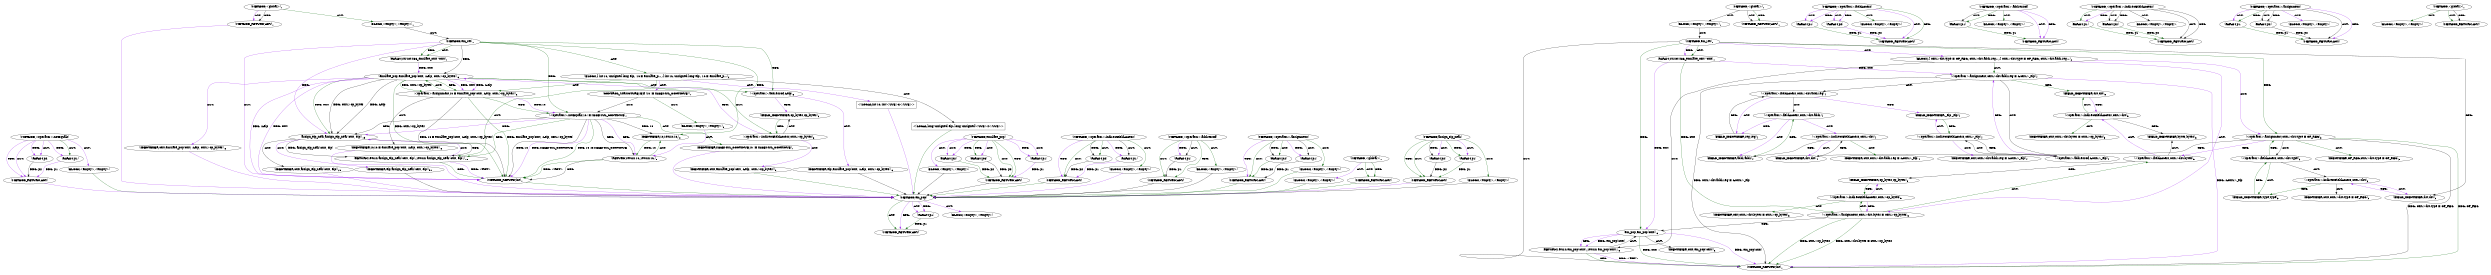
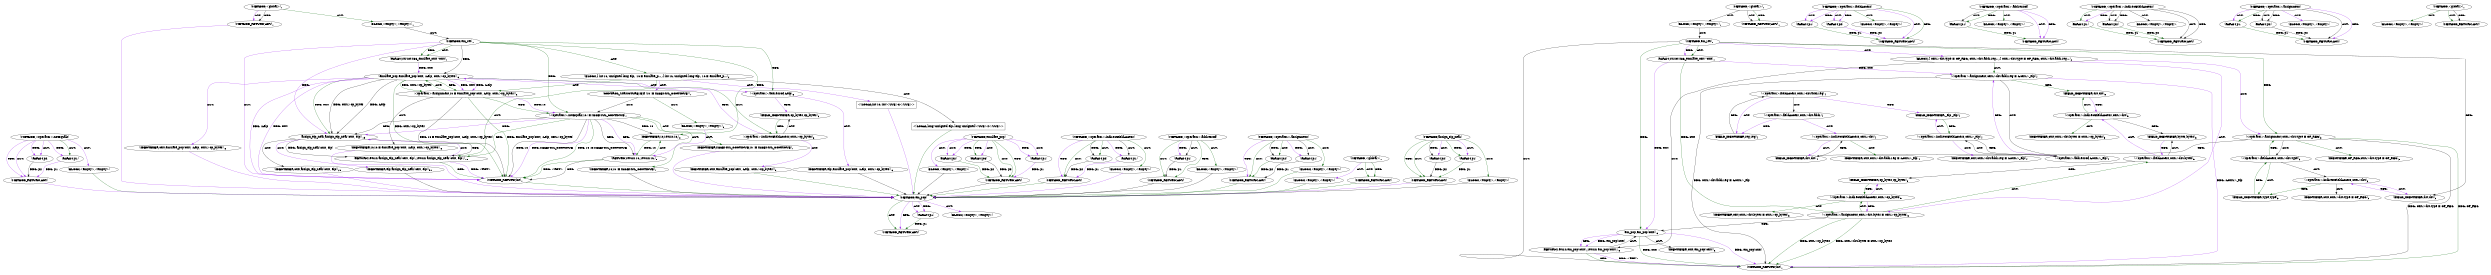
  digraph {
    edge [color=darkgreen]
    n1 [label=<(METHOD,em_pop)>]
    n2 [label=<(PARAM,p1)>]
    n3 [label=<(BLOCK,&lt;empty&gt;,&lt;empty&gt;)>]
    n4 [label=<(METHOD_RETURN,ANY)>]
    n5 [label=<(METHOD,&lt;global&gt;)<SUB>1</SUB>>]
    n6 [label=<(BLOCK,&lt;empty&gt;,&lt;empty&gt;)<SUB>1</SUB>>]
    n7 [label=<(METHOD_RETURN,ANY)<SUB>1</SUB>>]
    n8 [label=<(METHOD,em_ret)<SUB>1</SUB>>]
    n9 [label=<(PARAM,struct x86_emulate_ctxt *ctxt)<SUB>1</SUB>>]
    n10 [label=<(BLOCK,{ 	ctxt-&gt;dst.type = OP_REG; 	ctxt-&gt;dst.addr.reg...,{ 	ctxt-&gt;dst.type = OP_REG; 	ctxt-&gt;dst.addr.reg...)<SUB>2</SUB>>]
    n11 [label=<(&lt;operator&gt;.assignment,ctxt-&gt;dst.type = OP_REG)<SUB>3</SUB>>]
    n12 [label=<(FIELD_IDENTIFIER,dst,dst)<SUB>3</SUB>>]
    n13 [label=<(em_pop,em_pop(ctxt))<SUB>6</SUB>>]
    n14 [label=<(METHOD_RETURN,int)<SUB>1</SUB>>]
    n15 [label=<(&lt;operator&gt;.assignment,ctxt-&gt;dst.addr.reg = &amp;ctxt-&gt;_eip)<SUB>4</SUB>>]
    n16 [label=<(&lt;operator&gt;.assignment,ctxt-&gt;dst.bytes = ctxt-&gt;op_bytes)<SUB>5</SUB>>]
    n17 [label=<(RETURN,return em_pop(ctxt);,return em_pop(ctxt);)<SUB>6</SUB>>]
    n18 [label=<(&lt;operator&gt;.fieldAccess,ctxt-&gt;dst.type)<SUB>3</SUB>>]
    n19 [label=<(IDENTIFIER,OP_REG,ctxt-&gt;dst.type = OP_REG)<SUB>3</SUB>>]
    n20 [label=<(FIELD_IDENTIFIER,dst,dst)<SUB>4</SUB>>]
    n21 [label=<(&lt;operator&gt;.indirectFieldAccess,ctxt-&gt;dst)<SUB>3</SUB>>]
    n22 [label=<(IDENTIFIER,ctxt,em_pop(ctxt))<SUB>6</SUB>>]
    n23 [label=<(&lt;operator&gt;.fieldAccess,ctxt-&gt;dst.addr.reg)<SUB>4</SUB>>]
    n24 [label=<(&lt;operator&gt;.addressOf,&amp;ctxt-&gt;_eip)<SUB>4</SUB>>]
    n25 [label=<(FIELD_IDENTIFIER,dst,dst)<SUB>5</SUB>>]
    n26 [label=<(&lt;operator&gt;.fieldAccess,ctxt-&gt;dst.bytes)<SUB>5</SUB>>]
    n27 [label=<(&lt;operator&gt;.indirectFieldAccess,ctxt-&gt;op_bytes)<SUB>5</SUB>>]
    n28 [label=<(FIELD_IDENTIFIER,type,type)<SUB>3</SUB>>]
    n29 [label=<(&lt;operator&gt;.indirectFieldAccess,ctxt-&gt;dst)<SUB>4</SUB>>]
    n30 [label=<(IDENTIFIER,ctxt,ctxt-&gt;dst.type = OP_REG)<SUB>3</SUB>>]
    n31 [label=<(&lt;operator&gt;.fieldAccess,ctxt-&gt;dst.addr)<SUB>4</SUB>>]
    n32 [label=<(FIELD_IDENTIFIER,reg,reg)<SUB>4</SUB>>]
    n33 [label=<(FIELD_IDENTIFIER,_eip,_eip)<SUB>4</SUB>>]
    n34 [label=<(&lt;operator&gt;.indirectFieldAccess,ctxt-&gt;_eip)<SUB>4</SUB>>]
    n35 [label=<(&lt;operator&gt;.indirectFieldAccess,ctxt-&gt;dst)<SUB>5</SUB>>]
-   n36 [label=<(FIELD_IDENTIFIER,addr,addr)<SUB>4</SUB>>]
    n37 [label=<(IDENTIFIER,ctxt,ctxt-&gt;dst.addr.reg = &amp;ctxt-&gt;_eip)<SUB>4</SUB>>]
    n38 [label=<(IDENTIFIER,ctxt,ctxt-&gt;dst.addr.reg = &amp;ctxt-&gt;_eip)<SUB>4</SUB>>]
    n39 [label=<(FIELD_IDENTIFIER,bytes,bytes)<SUB>5</SUB>>]
    n40 [label=<(FIELD_IDENTIFIER,op_bytes,op_bytes)<SUB>5</SUB>>]
    n41 [label=<(IDENTIFIER,ctxt,ctxt-&gt;dst.bytes = ctxt-&gt;op_bytes)<SUB>5</SUB>>]
    n42 [label=<(IDENTIFIER,ctxt,ctxt-&gt;dst.bytes = ctxt-&gt;op_bytes)<SUB>5</SUB>>]
    n43 [label=<(METHOD,&lt;operator&gt;.fieldAccess)>]
    n44 [label=<(PARAM,p1)>]
    n45 [label=<(PARAM,p2)>]
    n46 [label=<(BLOCK,&lt;empty&gt;,&lt;empty&gt;)>]
    n47 [label=<(METHOD_RETURN,ANY)>]
    n48 [label=<(METHOD,&lt;operator&gt;.addressOf)>]
    n49 [label=<(PARAM,p1)>]
    n50 [label=<(BLOCK,&lt;empty&gt;,&lt;empty&gt;)>]
    n51 [label=<(METHOD_RETURN,ANY)>]
    n52 [label=<(METHOD,&lt;operator&gt;.indirectFieldAccess)>]
    n53 [label=<(PARAM,p1)>]
    n54 [label=<(PARAM,p2)>]
    n55 [label=<(BLOCK,&lt;empty&gt;,&lt;empty&gt;)>]
    n56 [label=<(METHOD_RETURN,ANY)>]
    n57 [label=<(METHOD,&lt;operator&gt;.assignment)>]
    n58 [label=<(PARAM,p1)>]
    n59 [label=<(PARAM,p2)>]
    n60 [label=<(BLOCK,&lt;empty&gt;,&lt;empty&gt;)>]
    n61 [label=<(METHOD_RETURN,ANY)>]
    n62 [label=<(METHOD,&lt;global&gt;)<SUB>1</SUB>>]
    n63 [label=<(BLOCK,&lt;empty&gt;,&lt;empty&gt;)>]
    n64 [label=<(METHOD_RETURN,ANY)>]
    n65 [label=<(METHOD,&lt;operator&gt;.notEquals)>]
    n66 [label=<(PARAM,p1)>]
    n67 [label=<(PARAM,p2)>]
    n68 [label=<(BLOCK,&lt;empty&gt;,&lt;empty&gt;)>]
    n69 [label=<(METHOD_RETURN,ANY)>]
    n70 [label=<(METHOD,&lt;global&gt;)<SUB>1</SUB>>]
    n71 [label=<(BLOCK,&lt;empty&gt;,&lt;empty&gt;)<SUB>1</SUB>>]
    n72 [label=<(METHOD_RETURN,ANY)<SUB>1</SUB>>]
    n73 [label=<(METHOD,em_ret)<SUB>1</SUB>>]
    n74 [label=<(PARAM,struct x86_emulate_ctxt *ctxt)<SUB>1</SUB>>]
    n75 [label=<(BLOCK,{ 	int rc; 	unsigned long eip;  	rc = emulate_p...,{ 	int rc; 	unsigned long eip;  	rc = emulate_p...)<SUB>2</SUB>>]
    n76 [label=<(emulate_pop,emulate_pop(ctxt, &amp;eip, ctxt-&gt;op_bytes))<SUB>6</SUB>>]
    n77 [label=<(&lt;operator&gt;.addressOf,&amp;eip)<SUB>6</SUB>>]
    n78 [label=<(&lt;operator&gt;.notEquals,rc != X86EMUL_CONTINUE)<SUB>7</SUB>>]
    n79 [label=<(IDENTIFIER,rc,return rc;)<SUB>8</SUB>>]
    n80 [label=<(assign_eip_near,assign_eip_near(ctxt, eip))<SUB>19</SUB>>]
    n81 [label=<(METHOD_RETURN,int)<SUB>1</SUB>>]
    n82 [label="<(LOCAL,int rc: int)<SUB>3</SUB>>" shape=box]
    n83 [label="<(LOCAL,long unsigned eip: long unsigned)<SUB>4</SUB>>" shape=box]
    n84 [label=<(&lt;operator&gt;.assignment,rc = emulate_pop(ctxt, &amp;eip, ctxt-&gt;op_bytes))<SUB>6</SUB>>]
    n85 [label=<(CONTROL_STRUCTURE,IF,if (rc != X86EMUL_CONTINUE))<SUB>7</SUB>>]
    n86 [label=<(RETURN,return assign_eip_near(ctxt, eip);,return assign_eip_near(ctxt, eip);)<SUB>10</SUB>>]
    n87 [label=<(IDENTIFIER,ctxt,emulate_pop(ctxt, &amp;eip, ctxt-&gt;op_bytes))<SUB>6</SUB>>]
    n88 [label=<(&lt;operator&gt;.indirectFieldAccess,ctxt-&gt;op_bytes)<SUB>6</SUB>>]
    n89 [label=<(IDENTIFIER,eip,emulate_pop(ctxt, &amp;eip, ctxt-&gt;op_bytes))<SUB>6</SUB>>]
    n90 [label=<(FIELD_IDENTIFIER,op_bytes,op_bytes)<SUB>6</SUB>>]
+   n91 [label=<(IDENTIFIER,rc,rc != X86EMUL_CONTINUE)<SUB>7</SUB>>]
    n92 [label=<(IDENTIFIER,X86EMUL_CONTINUE,rc != X86EMUL_CONTINUE)<SUB>7</SUB>>]
    n93 [label=<(RETURN,return rc;,return rc;)<SUB>8</SUB>>]
    n94 [label=<(IDENTIFIER,ctxt,assign_eip_near(ctxt, eip))<SUB>20</SUB>>]
    n95 [label=<(IDENTIFIER,eip,assign_eip_near(ctxt, eip))<SUB>50</SUB>>]
    n96 [label=<(IDENTIFIER,rc,rc = emulate_pop(ctxt, &amp;eip, ctxt-&gt;op_bytes))<SUB>6</SUB>>]
    n97 [label=<(BLOCK,&lt;empty&gt;,&lt;empty&gt;)<SUB>8</SUB>>]
    n98 [label=<(IDENTIFIER,ctxt,emulate_pop(ctxt, &amp;eip, ctxt-&gt;op_bytes))<SUB>6</SUB>>]
    n99 [label=<(METHOD,emulate_pop)>]
    n100 [label=<(PARAM,p1)>]
    n101 [label=<(PARAM,p2)>]
    n102 [label=<(PARAM,p3)>]
    n103 [label=<(BLOCK,&lt;empty&gt;,&lt;empty&gt;)>]
    n104 [label=<(METHOD_RETURN,ANY)>]
    n105 [label=<(METHOD,&lt;operator&gt;.indirectFieldAccess)>]
    n106 [label=<(PARAM,p1)>]
    n107 [label=<(PARAM,p2)>]
    n108 [label=<(BLOCK,&lt;empty&gt;,&lt;empty&gt;)>]
    n109 [label=<(METHOD_RETURN,ANY)>]
    n110 [label=<(METHOD,&lt;operator&gt;.addressOf)>]
    n111 [label=<(PARAM,p1)>]
    n112 [label=<(BLOCK,&lt;empty&gt;,&lt;empty&gt;)>]
    n113 [label=<(METHOD_RETURN,ANY)>]
    n114 [label=<(METHOD,&lt;operator&gt;.assignment)>]
    n115 [label=<(PARAM,p1)>]
    n116 [label=<(PARAM,p2)>]
    n117 [label=<(BLOCK,&lt;empty&gt;,&lt;empty&gt;)>]
    n118 [label=<(METHOD_RETURN,ANY)>]
    n119 [label=<(METHOD,&lt;global&gt;)<SUB>1</SUB>>]
    n120 [label=<(BLOCK,&lt;empty&gt;,&lt;empty&gt;)>]
    n121 [label=<(METHOD_RETURN,ANY)>]
    n122 [label=<(METHOD,assign_eip_near)>]
    n123 [label=<(PARAM,p1)>]
    n124 [label=<(PARAM,p2)>]
    n125 [label=<(BLOCK,&lt;empty&gt;,&lt;empty&gt;)>]
    n126 [label=<(METHOD_RETURN,ANY)>]
    n1 -> n2 [color=purple label="AST: "]
    n1 -> n2 [color=purple label="DDG: "]
    n1 -> n3 [color=purple label="AST: "]
    n1 -> n4 [label="AST: "]
    n1 -> n4 [color=purple label="CFG: "]
    n2 -> n4 [label="DDG: p1"]
    n5 -> n6 [color=black label="AST: "]
    n5 -> n7 [color=black label="AST: "]
    n5 -> n7 [label="CFG: "]
    n6 -> n8 [color=black label="AST: "]
    n8 -> n9 [label="AST: "]
    n8 -> n9 [color=purple label="DDG: "]
    n8 -> n10 [color=purple label="AST: "]
    n8 -> n11 [label="DDG: "]
    n8 -> n12 [color=black label="CFG: "]
    n8 -> n13 [label="DDG: "]
    n8 -> n14 [color=black label="AST: "]
    n9 -> n13 [color=purple label="DDG: ctxt"]
    n9 -> n15 [color=purple label="DDG: ctxt"]
    n9 -> n16 [label="DDG: ctxt"]
    n10 -> n11 [color=purple label="AST: "]
    n10 -> n15 [label="AST: "]
    n10 -> n16 [color=purple label="AST: "]
    n10 -> n17 [color=black label="AST: "]
    n11 -> n14 [color=black label="DDG: ctxt-&gt;dst.type = OP_REG"]
    n11 -> n14 [label="DDG: OP_REG"]
    n11 -> n18 [color=black label="AST: "]
    n11 -> n19 [label="AST: "]
    n11 -> n20 [color=black label="CFG: "]
    n12 -> n21 [color=purple label="CFG: "]
    n13 -> n14 [label="DDG: ctxt"]
    n13 -> n14 [color=purple label="DDG: em_pop(ctxt)"]
    n13 -> n17 [color=purple label="CFG: "]
    n13 -> n17 [color=purple label="DDG: em_pop(ctxt)"]
    n13 -> n22 [color=black label="AST: "]
    n15 -> n14 [color=purple label="DDG: &amp;ctxt-&gt;_eip"]
    n15 -> n14 [color=black label="DDG: ctxt-&gt;dst.addr.reg = &amp;ctxt-&gt;_eip"]
-   n15 -> n23 [color=black label="AST: "]
    n15 -> n24 [color=black label="AST: "]
    n15 -> n25 [label="CFG: "]
    n16 -> n13 [color=black label="CFG: "]
    n16 -> n14 [label="DDG: ctxt-&gt;op_bytes"]
    n16 -> n14 [label="DDG: ctxt-&gt;dst.bytes = ctxt-&gt;op_bytes"]
    n16 -> n26 [label="AST: "]
    n16 -> n27 [label="AST: "]
    n17 -> n13 [color=black label="AST: "]
    n17 -> n14 [label="CFG: "]
    n17 -> n14 [color=purple label="DDG: &lt;RET&gt;"]
    n18 -> n11 [label="CFG: "]
    n18 -> n21 [color=black label="AST: "]
    n18 -> n28 [label="AST: "]
    n20 -> n29 [color=black label="CFG: "]
    n21 -> n12 [color=purple label="AST: "]
    n21 -> n28 [label="CFG: "]
    n21 -> n30 [color=black label="AST: "]
    n23 -> n31 [color=black label="AST: "]
    n23 -> n32 [color=purple label="AST: "]
    n23 -> n33 [color=purple label="CFG: "]
    n24 -> n15 [color=purple label="CFG: "]
    n24 -> n34 [color=black label="AST: "]
    n25 -> n35 [color=purple label="CFG: "]
    n26 -> n35 [color=purple label="AST: "]
    n26 -> n39 [color=black label="AST: "]
    n26 -> n40 [color=black label="CFG: "]
    n27 -> n16 [color=purple label="CFG: "]
    n27 -> n40 [color=purple label="AST: "]
    n27 -> n41 [label="AST: "]
    n28 -> n18 [label="CFG: "]
    n29 -> n20 [color=purple label="AST: "]
-   n29 -> n36 [color=black label="CFG: "]
    n29 -> n37 [label="AST: "]
    n31 -> n29 [color=purple label="AST: "]
    n31 -> n32 [color=purple label="CFG: "]
-   n31 -> n36 [color=purple label="AST: "]
    n32 -> n23 [color=black label="CFG: "]
    n33 -> n34 [label="CFG: "]
    n34 -> n24 [color=black label="CFG: "]
    n34 -> n33 [color=purple label="AST: "]
    n34 -> n38 [color=purple label="AST: "]
    n35 -> n25 [label="AST: "]
    n35 -> n39 [color=black label="CFG: "]
    n35 -> n42 [label="AST: "]
-   n36 -> n31 [label="CFG: "]
-   n11 -> n26 [color=purple label="CFG: "]
+   n39 -> n26 [color=purple label="CFG: "]
    n40 -> n27 [label="CFG: "]
    n43 -> n44 [color=purple label="AST: "]
    n43 -> n44 [color=purple label="DDG: "]
    n43 -> n45 [color=purple label="AST: "]
    n43 -> n45 [color=purple label="DDG: "]
    n43 -> n46 [label="AST: "]
    n43 -> n47 [color=purple label="AST: "]
    n43 -> n47 [label="CFG: "]
    n44 -> n47 [label="DDG: p1"]
    n45 -> n47 [color=purple label="DDG: p2"]
    n48 -> n49 [color=black label="AST: "]
    n48 -> n49 [label="DDG: "]
    n48 -> n50 [label="AST: "]
    n48 -> n51 [color=purple label="AST: "]
    n48 -> n51 [color=purple label="CFG: "]
    n49 -> n51 [label="DDG: p1"]
    n52 -> n53 [label="AST: "]
    n52 -> n53 [color=purple label="DDG: "]
    n52 -> n54 [color=black label="AST: "]
    n52 -> n54 [color=black label="DDG: "]
    n52 -> n55 [color=black label="AST: "]
    n52 -> n56 [color=black label="AST: "]
    n52 -> n56 [color=black label="CFG: "]
    n53 -> n56 [label="DDG: p1"]
    n54 -> n56 [label="DDG: p2"]
    n57 -> n58 [color=purple label="AST: "]
    n57 -> n58 [label="DDG: "]
    n57 -> n59 [color=black label="AST: "]
    n57 -> n59 [color=black label="DDG: "]
    n57 -> n60 [color=purple label="AST: "]
    n57 -> n61 [color=black label="AST: "]
    n57 -> n61 [color=purple label="CFG: "]
    n58 -> n61 [label="DDG: p1"]
    n59 -> n61 [color=black label="DDG: p2"]
    n62 -> n63 [label="AST: "]
    n62 -> n64 [label="AST: "]
    n62 -> n64 [color=black label="CFG: "]
    n65 -> n66 [label="AST: "]
    n65 -> n66 [color=purple label="DDG: "]
    n65 -> n67 [color=purple label="AST: "]
    n65 -> n67 [color=purple label="DDG: "]
    n65 -> n68 [color=purple label="AST: "]
    n65 -> n69 [color=purple label="AST: "]
    n65 -> n69 [color=purple label="CFG: "]
    n66 -> n69 [color=purple label="DDG: p1"]
    n67 -> n69 [color=black label="DDG: p2"]
    n68 -> n1
    n69 -> n1 [color=purple]
    n70 -> n71 [label="AST: "]
    n70 -> n72 [color=purple label="AST: "]
    n70 -> n72 [color=black label="CFG: "]
    n71 -> n73 [color=black label="AST: "]
    n72 -> n1 [color=purple]
    n73 -> n74 [label="AST: "]
    n73 -> n74 [label="DDG: "]
    n73 -> n75 [label="AST: "]
    n73 -> n76 [color=black label="DDG: "]
    n73 -> n77 [label="CFG: "]
    n73 -> n78 [label="DDG: "]
    n73 -> n79 [label="DDG: "]
    n73 -> n80 [color=purple label="DDG: "]
    n73 -> n81 [color=purple label="AST: "]
    n74 -> n76 [color=purple label="DDG: ctxt"]
    n75 -> n82 [color=purple label="AST: "]
    n75 -> n83 [color=black label="AST: "]
    n75 -> n84 [label="AST: "]
    n75 -> n85 [color=purple label="AST: "]
    n75 -> n86 [label="AST: "]
-   n76 -> n77 [label="AST: "]
+   n76 -> n77 [color=purple label="AST: "]
    n76 -> n80 [label="DDG: ctxt"]
    n76 -> n80 [color=black label="DDG: ctxt-&gt;op_bytes"]
    n76 -> n80 [color=black label="DDG: &amp;eip"]
    n76 -> n81 [color=purple label="DDG: ctxt"]
    n76 -> n81 [color=purple label="DDG: &amp;eip"]
    n76 -> n81 [label="DDG: ctxt-&gt;op_bytes"]
    n76 -> n84 [label="CFG: "]
    n76 -> n84 [color=purple label="DDG: ctxt"]
    n76 -> n84 [color=purple label="DDG: &amp;eip"]
    n76 -> n84 [label="DDG: ctxt-&gt;op_bytes"]
    n76 -> n87 [color=purple label="AST: "]
    n76 -> n88 [label="AST: "]
    n77 -> n89 [color=purple label="AST: "]
    n77 -> n90 [color=purple label="CFG: "]
    n78 -> n79 [color=black label="DDG: rc"]
    n78 -> n80 [color=black label="CFG: "]
    n78 -> n80 [color=purple label="CDG: "]
    n78 -> n81 [color=black label="DDG: rc"]
    n78 -> n81 [label="DDG: rc != X86EMUL_CONTINUE"]
    n78 -> n81 [color=purple label="DDG: X86EMUL_CONTINUE"]
    n78 -> n86 [label="CDG: "]
+   n78 -> n91 [label="AST: "]
    n78 -> n92 [label="AST: "]
    n78 -> n93 [color=purple label="CFG: "]
    n78 -> n93 [color=black label="CDG: "]
    n79 -> n93 [label="DDG: rc"]
    n80 -> n86 [color=black label="CFG: "]
    n80 -> n86 [color=black label="DDG: assign_eip_near(ctxt, eip)"]
    n80 -> n94 [color=black label="AST: "]
    n80 -> n95 [color=purple label="AST: "]
    n81 -> n1
    n82 -> n1 [color=purple]
    n83 -> n1
    n84 -> n76 [label="AST: "]
    n84 -> n78 [label="CFG: "]
    n84 -> n78 [color=purple label="DDG: rc"]
    n84 -> n81 [label="DDG: emulate_pop(ctxt, &amp;eip, ctxt-&gt;op_bytes)"]
    n84 -> n81 [color=black label="DDG: rc = emulate_pop(ctxt, &amp;eip, ctxt-&gt;op_bytes)"]
    n84 -> n96 [color=black label="AST: "]
    n85 -> n78 [color=black label="AST: "]
    n85 -> n97 [label="AST: "]
    n86 -> n80 [color=purple label="AST: "]
    n86 -> n81 [label="CFG: "]
    n86 -> n81 [color=purple label="DDG: &lt;RET&gt;"]
    n87 -> n1 [color=purple]
    n88 -> n76 [color=purple label="CFG: "]
    n88 -> n90 [color=black label="AST: "]
    n88 -> n98 [color=purple label="AST: "]
    n89 -> n1 [color=black]
    n90 -> n88 [label="CFG: "]
+   n91 -> n1 [color=black]
    n92 -> n1 [color=purple]
    n93 -> n79 [label="AST: "]
    n93 -> n81 [color=black label="CFG: "]
    n93 -> n81 [label="DDG: &lt;RET&gt;"]
    n94 -> n1 [color=purple]
    n95 -> n1 [color=black]
    n96 -> n1 [color=purple]
    n97 -> n93 [color=purple label="AST: "]
    n98 -> n1
    n99 -> n100 [color=purple label="AST: "]
    n99 -> n100 [color=purple label="DDG: "]
    n99 -> n101 [color=purple label="AST: "]
    n99 -> n101 [color=purple label="DDG: "]
    n99 -> n102 [color=purple label="AST: "]
    n99 -> n102 [label="DDG: "]
    n99 -> n103 [color=purple label="AST: "]
    n99 -> n104 [label="AST: "]
    n99 -> n104 [label="CFG: "]
    n100 -> n104 [color=purple label="DDG: p1"]
    n101 -> n104 [label="DDG: p2"]
    n102 -> n104 [color=black label="DDG: p3"]
    n103 -> n1 [color=black]
    n104 -> n1 [color=black]
    n105 -> n106 [color=black label="AST: "]
    n105 -> n106 [color=purple label="DDG: "]
    n105 -> n107 [label="AST: "]
    n105 -> n107 [color=black label="DDG: "]
    n105 -> n108 [label="AST: "]
    n105 -> n109 [label="AST: "]
    n105 -> n109 [color=purple label="CFG: "]
    n106 -> n109 [color=purple label="DDG: p1"]
    n107 -> n109 [color=black label="DDG: p2"]
    n108 -> n1 [color=purple]
    n109 -> n1
    n110 -> n111 [color=black label="AST: "]
    n110 -> n111 [color=purple label="DDG: "]
    n110 -> n112 [label="AST: "]
    n110 -> n113 [label="AST: "]
    n110 -> n113 [label="CFG: "]
    n111 -> n113 [color=black label="DDG: p1"]
    n112 -> n1 [color=black]
    n113 -> n1 [color=black]
    n114 -> n115 [color=black label="AST: "]
    n114 -> n115 [color=purple label="DDG: "]
    n114 -> n116 [label="AST: "]
    n114 -> n116 [color=black label="DDG: "]
    n114 -> n117 [label="AST: "]
    n114 -> n118 [label="AST: "]
    n114 -> n118 [color=purple label="CFG: "]
    n115 -> n118 [color=black label="DDG: p1"]
    n116 -> n118 [label="DDG: p2"]
    n117 -> n1
    n118 -> n1
    n119 -> n120 [color=purple label="AST: "]
    n119 -> n121 [label="AST: "]
    n119 -> n121 [label="CFG: "]
    n120 -> n1
    n121 -> n1
    n122 -> n123 [color=purple label="AST: "]
    n122 -> n123 [label="DDG: "]
    n122 -> n124 [color=purple label="AST: "]
    n122 -> n124 [color=black label="DDG: "]
    n122 -> n125 [label="AST: "]
    n122 -> n126 [label="AST: "]
    n122 -> n126 [label="CFG: "]
    n123 -> n126 [label="DDG: p1"]
    n124 -> n126 [color=black label="DDG: p2"]
    n125 -> n1 [color=black]
    n126 -> n1 [color=purple]
  }
